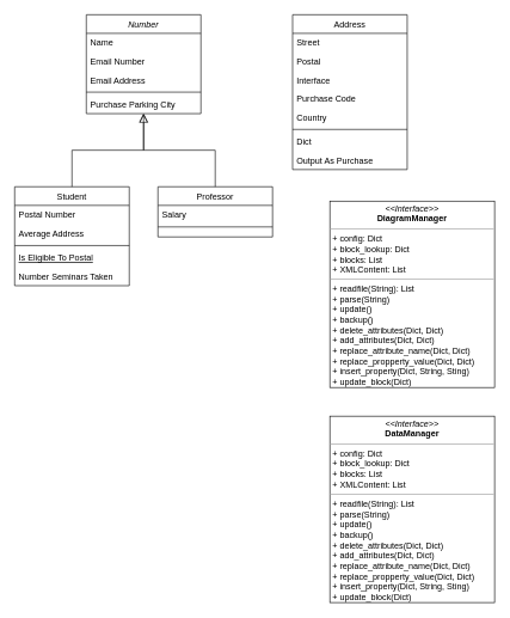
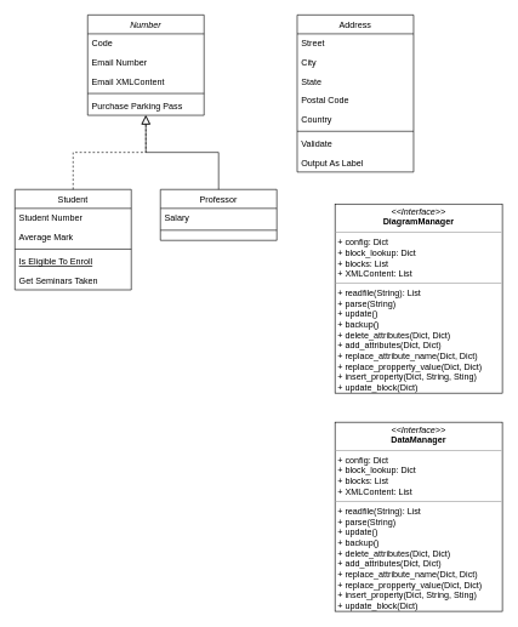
  <mxCell id="0" />
  <mxCell id="1" parent="0" />
  <mxCell id="2" value="Number" style="swimlane;fontStyle=2;align=center;verticalAlign=top;childLayout=stackLayout;horizontal=1;startSize=26;horizontalStack=0;resizeParent=1;resizeLast=0;collapsible=1;marginBottom=0;rounded=0;shadow=0;strokeWidth=1;" parent="1" vertex="1"><mxGeometry x="120" y="20" width="160" height="138" as="geometry"><mxRectangle x="230" y="140" width="160" height="26" as="alternateBounds" /></mxGeometry></mxCell>
- <mxCell id="3" value="Name" style="text;align=left;verticalAlign=top;spacingLeft=4;spacingRight=4;overflow=hidden;rotatable=0;points=[[0,0.5],[1,0.5]];portConstraint=eastwest;" parent="2" vertex="1"><mxGeometry y="26" width="160" height="26" as="geometry" /></mxCell>
+ <mxCell id="3" value="Code" style="text;align=left;verticalAlign=top;spacingLeft=4;spacingRight=4;overflow=hidden;rotatable=0;points=[[0,0.5],[1,0.5]];portConstraint=eastwest;" parent="2" vertex="1"><mxGeometry y="26" width="160" height="26" as="geometry" /></mxCell>
  <mxCell id="4" value="Email Number" style="text;align=left;verticalAlign=top;spacingLeft=4;spacingRight=4;overflow=hidden;rotatable=0;points=[[0,0.5],[1,0.5]];portConstraint=eastwest;rounded=0;shadow=0;html=0;" parent="2" vertex="1"><mxGeometry y="52" width="160" height="26" as="geometry" /></mxCell>
- <mxCell id="5" value="Email Address" style="text;align=left;verticalAlign=top;spacingLeft=4;spacingRight=4;overflow=hidden;rotatable=0;points=[[0,0.5],[1,0.5]];portConstraint=eastwest;rounded=0;shadow=0;html=0;" parent="2" vertex="1"><mxGeometry y="78" width="160" height="26" as="geometry" /></mxCell>
+ <mxCell id="5" value="Email XMLContent" style="text;align=left;verticalAlign=top;spacingLeft=4;spacingRight=4;overflow=hidden;rotatable=0;points=[[0,0.5],[1,0.5]];portConstraint=eastwest;rounded=0;shadow=0;html=0;" parent="2" vertex="1"><mxGeometry y="78" width="160" height="26" as="geometry" /></mxCell>
  <mxCell id="6" value="" style="line;html=1;strokeWidth=1;align=left;verticalAlign=middle;spacingTop=-1;spacingLeft=3;spacingRight=3;rotatable=0;labelPosition=right;points=[];portConstraint=eastwest;" parent="2" vertex="1"><mxGeometry y="104" width="160" height="8" as="geometry" /></mxCell>
- <mxCell id="7" value="Purchase Parking City" style="text;align=left;verticalAlign=top;spacingLeft=4;spacingRight=4;overflow=hidden;rotatable=0;points=[[0,0.5],[1,0.5]];portConstraint=eastwest;" parent="2" vertex="1"><mxGeometry y="112" width="160" height="26" as="geometry" /></mxCell>
+ <mxCell id="7" value="Purchase Parking Pass" style="text;align=left;verticalAlign=top;spacingLeft=4;spacingRight=4;overflow=hidden;rotatable=0;points=[[0,0.5],[1,0.5]];portConstraint=eastwest;" parent="2" vertex="1"><mxGeometry y="112" width="160" height="26" as="geometry" /></mxCell>
  <mxCell id="8" value="Student" style="swimlane;fontStyle=0;align=center;verticalAlign=top;childLayout=stackLayout;horizontal=1;startSize=26;horizontalStack=0;resizeParent=1;resizeLast=0;collapsible=1;marginBottom=0;rounded=0;shadow=0;strokeWidth=1;" parent="1" vertex="1"><mxGeometry x="20" y="260" width="160" height="138" as="geometry"><mxRectangle x="130" y="380" width="160" height="26" as="alternateBounds" /></mxGeometry></mxCell>
- <mxCell id="9" value="Postal Number" style="text;align=left;verticalAlign=top;spacingLeft=4;spacingRight=4;overflow=hidden;rotatable=0;points=[[0,0.5],[1,0.5]];portConstraint=eastwest;" parent="8" vertex="1"><mxGeometry y="26" width="160" height="26" as="geometry" /></mxCell>
- <mxCell id="10" value="Average Address" style="text;align=left;verticalAlign=top;spacingLeft=4;spacingRight=4;overflow=hidden;rotatable=0;points=[[0,0.5],[1,0.5]];portConstraint=eastwest;rounded=0;shadow=0;html=0;" parent="8" vertex="1"><mxGeometry y="52" width="160" height="26" as="geometry" /></mxCell>
+ <mxCell id="9" value="Student Number" style="text;align=left;verticalAlign=top;spacingLeft=4;spacingRight=4;overflow=hidden;rotatable=0;points=[[0,0.5],[1,0.5]];portConstraint=eastwest;" parent="8" vertex="1"><mxGeometry y="26" width="160" height="26" as="geometry" /></mxCell>
+ <mxCell id="10" value="Average Mark" style="text;align=left;verticalAlign=top;spacingLeft=4;spacingRight=4;overflow=hidden;rotatable=0;points=[[0,0.5],[1,0.5]];portConstraint=eastwest;rounded=0;shadow=0;html=0;" parent="8" vertex="1"><mxGeometry y="52" width="160" height="26" as="geometry" /></mxCell>
  <mxCell id="11" value="" style="line;html=1;strokeWidth=1;align=left;verticalAlign=middle;spacingTop=-1;spacingLeft=3;spacingRight=3;rotatable=0;labelPosition=right;points=[];portConstraint=eastwest;" parent="8" vertex="1"><mxGeometry y="78" width="160" height="8" as="geometry" /></mxCell>
- <mxCell id="12" value="Is Eligible To Postal" style="text;align=left;verticalAlign=top;spacingLeft=4;spacingRight=4;overflow=hidden;rotatable=0;points=[[0,0.5],[1,0.5]];portConstraint=eastwest;fontStyle=4" parent="8" vertex="1"><mxGeometry y="86" width="160" height="26" as="geometry" /></mxCell>
- <mxCell id="13" value="Number Seminars Taken" style="text;align=left;verticalAlign=top;spacingLeft=4;spacingRight=4;overflow=hidden;rotatable=0;points=[[0,0.5],[1,0.5]];portConstraint=eastwest;" parent="8" vertex="1"><mxGeometry y="112" width="160" height="26" as="geometry" /></mxCell>
- <mxCell id="14" value="" style="endArrow=block;endSize=10;endFill=0;shadow=0;strokeWidth=1;rounded=0;edgeStyle=elbowEdgeStyle;elbow=vertical;" parent="1" source="8" target="2" edge="1"><mxGeometry width="160" relative="1" as="geometry"><mxPoint x="100" y="103" as="sourcePoint" /><mxPoint x="100" y="103" as="targetPoint" /></mxGeometry></mxCell>
+ <mxCell id="12" value="Is Eligible To Enroll" style="text;align=left;verticalAlign=top;spacingLeft=4;spacingRight=4;overflow=hidden;rotatable=0;points=[[0,0.5],[1,0.5]];portConstraint=eastwest;fontStyle=4" parent="8" vertex="1"><mxGeometry y="86" width="160" height="26" as="geometry" /></mxCell>
+ <mxCell id="13" value="Get Seminars Taken" style="text;align=left;verticalAlign=top;spacingLeft=4;spacingRight=4;overflow=hidden;rotatable=0;points=[[0,0.5],[1,0.5]];portConstraint=eastwest;" parent="8" vertex="1"><mxGeometry y="112" width="160" height="26" as="geometry" /></mxCell>
+ <mxCell id="14" value="" style="endArrow=block;endSize=10;endFill=0;shadow=0;strokeWidth=1;rounded=0;edgeStyle=elbowEdgeStyle;elbow=vertical;dashed=1;" parent="1" source="8" target="2" edge="1"><mxGeometry width="160" relative="1" as="geometry"><mxPoint x="100" y="103" as="sourcePoint" /><mxPoint x="100" y="103" as="targetPoint" /></mxGeometry></mxCell>
  <mxCell id="15" value="Professor" style="swimlane;fontStyle=0;align=center;verticalAlign=top;childLayout=stackLayout;horizontal=1;startSize=26;horizontalStack=0;resizeParent=1;resizeLast=0;collapsible=1;marginBottom=0;rounded=0;shadow=0;strokeWidth=1;" parent="1" vertex="1"><mxGeometry x="220" y="260" width="160" height="70" as="geometry"><mxRectangle x="340" y="380" width="170" height="26" as="alternateBounds" /></mxGeometry></mxCell>
  <mxCell id="16" value="Salary" style="text;align=left;verticalAlign=top;spacingLeft=4;spacingRight=4;overflow=hidden;rotatable=0;points=[[0,0.5],[1,0.5]];portConstraint=eastwest;" parent="15" vertex="1"><mxGeometry y="26" width="160" height="26" as="geometry" /></mxCell>
  <mxCell id="17" value="" style="line;html=1;strokeWidth=1;align=left;verticalAlign=middle;spacingTop=-1;spacingLeft=3;spacingRight=3;rotatable=0;labelPosition=right;points=[];portConstraint=eastwest;" parent="15" vertex="1"><mxGeometry y="52" width="160" height="8" as="geometry" /></mxCell>
- <mxCell id="18" value="" style="endArrow=open;endSize=10;endFill=0;shadow=0;strokeWidth=1;rounded=0;edgeStyle=elbowEdgeStyle;elbow=vertical;" parent="1" source="15" target="2" edge="1"><mxGeometry width="160" relative="1" as="geometry"><mxPoint x="110" y="273" as="sourcePoint" /><mxPoint x="210" y="171" as="targetPoint" /></mxGeometry></mxCell>
+ <mxCell id="18" value="" style="endArrow=block;endSize=10;endFill=0;shadow=0;strokeWidth=1;rounded=0;edgeStyle=elbowEdgeStyle;elbow=vertical;" parent="1" source="15" target="2" edge="1"><mxGeometry width="160" relative="1" as="geometry"><mxPoint x="110" y="273" as="sourcePoint" /><mxPoint x="210" y="171" as="targetPoint" /></mxGeometry></mxCell>
  <mxCell id="19" value="Address" style="swimlane;fontStyle=0;align=center;verticalAlign=top;childLayout=stackLayout;horizontal=1;startSize=26;horizontalStack=0;resizeParent=1;resizeLast=0;collapsible=1;marginBottom=0;rounded=0;shadow=0;strokeWidth=1;" parent="1" vertex="1"><mxGeometry x="408" y="20" width="160" height="216" as="geometry"><mxRectangle x="508" y="120" width="160" height="26" as="alternateBounds" /></mxGeometry></mxCell>
  <mxCell id="20" value="Street" style="text;align=left;verticalAlign=top;spacingLeft=4;spacingRight=4;overflow=hidden;rotatable=0;points=[[0,0.5],[1,0.5]];portConstraint=eastwest;" parent="19" vertex="1"><mxGeometry y="26" width="160" height="26" as="geometry" /></mxCell>
- <mxCell id="21" value="Postal" style="text;align=left;verticalAlign=top;spacingLeft=4;spacingRight=4;overflow=hidden;rotatable=0;points=[[0,0.5],[1,0.5]];portConstraint=eastwest;rounded=0;shadow=0;html=0;" parent="19" vertex="1"><mxGeometry y="52" width="160" height="26" as="geometry" /></mxCell>
- <mxCell id="22" value="Interface" style="text;align=left;verticalAlign=top;spacingLeft=4;spacingRight=4;overflow=hidden;rotatable=0;points=[[0,0.5],[1,0.5]];portConstraint=eastwest;rounded=0;shadow=0;html=0;" parent="19" vertex="1"><mxGeometry y="78" width="160" height="26" as="geometry" /></mxCell>
- <mxCell id="23" value="Purchase Code" style="text;align=left;verticalAlign=top;spacingLeft=4;spacingRight=4;overflow=hidden;rotatable=0;points=[[0,0.5],[1,0.5]];portConstraint=eastwest;rounded=0;shadow=0;html=0;" parent="19" vertex="1"><mxGeometry y="104" width="160" height="26" as="geometry" /></mxCell>
+ <mxCell id="21" value="City" style="text;align=left;verticalAlign=top;spacingLeft=4;spacingRight=4;overflow=hidden;rotatable=0;points=[[0,0.5],[1,0.5]];portConstraint=eastwest;rounded=0;shadow=0;html=0;" parent="19" vertex="1"><mxGeometry y="52" width="160" height="26" as="geometry" /></mxCell>
+ <mxCell id="22" value="State" style="text;align=left;verticalAlign=top;spacingLeft=4;spacingRight=4;overflow=hidden;rotatable=0;points=[[0,0.5],[1,0.5]];portConstraint=eastwest;rounded=0;shadow=0;html=0;" parent="19" vertex="1"><mxGeometry y="78" width="160" height="26" as="geometry" /></mxCell>
+ <mxCell id="23" value="Postal Code" style="text;align=left;verticalAlign=top;spacingLeft=4;spacingRight=4;overflow=hidden;rotatable=0;points=[[0,0.5],[1,0.5]];portConstraint=eastwest;rounded=0;shadow=0;html=0;" parent="19" vertex="1"><mxGeometry y="104" width="160" height="26" as="geometry" /></mxCell>
  <mxCell id="24" value="Country" style="text;align=left;verticalAlign=top;spacingLeft=4;spacingRight=4;overflow=hidden;rotatable=0;points=[[0,0.5],[1,0.5]];portConstraint=eastwest;rounded=0;shadow=0;html=0;" parent="19" vertex="1"><mxGeometry y="130" width="160" height="26" as="geometry" /></mxCell>
  <mxCell id="25" value="" style="line;html=1;strokeWidth=1;align=left;verticalAlign=middle;spacingTop=-1;spacingLeft=3;spacingRight=3;rotatable=0;labelPosition=right;points=[];portConstraint=eastwest;" parent="19" vertex="1"><mxGeometry y="156" width="160" height="8" as="geometry" /></mxCell>
- <mxCell id="26" value="Dict" style="text;align=left;verticalAlign=top;spacingLeft=4;spacingRight=4;overflow=hidden;rotatable=0;points=[[0,0.5],[1,0.5]];portConstraint=eastwest;" parent="19" vertex="1"><mxGeometry y="164" width="160" height="26" as="geometry" /></mxCell>
- <mxCell id="27" value="Output As Purchase" style="text;align=left;verticalAlign=top;spacingLeft=4;spacingRight=4;overflow=hidden;rotatable=0;points=[[0,0.5],[1,0.5]];portConstraint=eastwest;" parent="19" vertex="1"><mxGeometry y="190" width="160" height="26" as="geometry" /></mxCell>
+ <mxCell id="26" value="Validate" style="text;align=left;verticalAlign=top;spacingLeft=4;spacingRight=4;overflow=hidden;rotatable=0;points=[[0,0.5],[1,0.5]];portConstraint=eastwest;" parent="19" vertex="1"><mxGeometry y="164" width="160" height="26" as="geometry" /></mxCell>
+ <mxCell id="27" value="Output As Label" style="text;align=left;verticalAlign=top;spacingLeft=4;spacingRight=4;overflow=hidden;rotatable=0;points=[[0,0.5],[1,0.5]];portConstraint=eastwest;" parent="19" vertex="1"><mxGeometry y="190" width="160" height="26" as="geometry" /></mxCell>
  <mxCell id="28" value="&lt;p style=&quot;margin: 0px ; margin-top: 4px ; text-align: center&quot;&gt;&lt;i&gt;&amp;lt;&amp;lt;Interface&amp;gt;&amp;gt;&lt;/i&gt;&lt;br&gt;&lt;b&gt;DiagramManager&lt;/b&gt;&lt;/p&gt;&lt;hr size=&quot;1&quot;&gt;&lt;p style=&quot;margin: 0px ; margin-left: 4px&quot;&gt;+ config: Dict&lt;br&gt;+ block_lookup: Dict&lt;br&gt;+ blocks: List&lt;/p&gt;&lt;p style=&quot;margin: 0px ; margin-left: 4px&quot;&gt;+ XMLContent: List&lt;/p&gt;&lt;hr size=&quot;1&quot;&gt;&lt;p style=&quot;margin: 0px ; margin-left: 4px&quot;&gt;+ readfile(String): List&lt;br&gt;+ parse(String)&lt;/p&gt;&lt;p style=&quot;margin: 0px ; margin-left: 4px&quot;&gt;+ update()&lt;/p&gt;&lt;p style=&quot;margin: 0px ; margin-left: 4px&quot;&gt;+ backup()&lt;/p&gt;&lt;p style=&quot;margin: 0px ; margin-left: 4px&quot;&gt;+ delete_attributes(Dict, Dict)&lt;/p&gt;&lt;p style=&quot;margin: 0px 0px 0px 4px&quot;&gt;+ add_attributes(Dict, Dict)&lt;/p&gt;&lt;p style=&quot;margin: 0px 0px 0px 4px&quot;&gt;+ replace_attribute_name(Dict, Dict)&lt;/p&gt;&lt;p style=&quot;margin: 0px 0px 0px 4px&quot;&gt;+ replace_propperty_value(Dict, Dict)&lt;br&gt;&lt;/p&gt;&lt;p style=&quot;margin: 0px 0px 0px 4px&quot;&gt;+ insert_property(Dict, String, Sting)&lt;/p&gt;&lt;p style=&quot;margin: 0px 0px 0px 4px&quot;&gt;+ update_block(Dict)&lt;/p&gt;&lt;p style=&quot;margin: 0px 0px 0px 4px&quot;&gt;&lt;br&gt;&lt;/p&gt;" style="verticalAlign=top;align=left;overflow=fill;fontSize=12;fontFamily=Helvetica;html=1;" vertex="1" parent="1"><mxGeometry x="460" y="280" width="230" height="260" as="geometry" /></mxCell>
  <mxCell id="29" value="&lt;p style=&quot;margin: 0px ; margin-top: 4px ; text-align: center&quot;&gt;&lt;i&gt;&amp;lt;&amp;lt;Interface&amp;gt;&amp;gt;&lt;/i&gt;&lt;br&gt;&lt;b&gt;DataManager&lt;/b&gt;&lt;/p&gt;&lt;hr size=&quot;1&quot;&gt;&lt;p style=&quot;margin: 0px ; margin-left: 4px&quot;&gt;+ config: Dict&lt;br&gt;+ block_lookup: Dict&lt;br&gt;+ blocks: List&lt;/p&gt;&lt;p style=&quot;margin: 0px ; margin-left: 4px&quot;&gt;+ XMLContent: List&lt;/p&gt;&lt;hr size=&quot;1&quot;&gt;&lt;p style=&quot;margin: 0px ; margin-left: 4px&quot;&gt;+ readfile(String): List&lt;br&gt;+ parse(String)&lt;/p&gt;&lt;p style=&quot;margin: 0px ; margin-left: 4px&quot;&gt;+ update()&lt;/p&gt;&lt;p style=&quot;margin: 0px ; margin-left: 4px&quot;&gt;+ backup()&lt;/p&gt;&lt;p style=&quot;margin: 0px ; margin-left: 4px&quot;&gt;+ delete_attributes(Dict, Dict)&lt;/p&gt;&lt;p style=&quot;margin: 0px 0px 0px 4px&quot;&gt;+ add_attributes(Dict, Dict)&lt;/p&gt;&lt;p style=&quot;margin: 0px 0px 0px 4px&quot;&gt;+ replace_attribute_name(Dict, Dict)&lt;/p&gt;&lt;p style=&quot;margin: 0px 0px 0px 4px&quot;&gt;+ replace_propperty_value(Dict, Dict)&lt;br&gt;&lt;/p&gt;&lt;p style=&quot;margin: 0px 0px 0px 4px&quot;&gt;+ insert_property(Dict, String, Sting)&lt;/p&gt;&lt;p style=&quot;margin: 0px 0px 0px 4px&quot;&gt;+ update_block(Dict)&lt;/p&gt;&lt;p style=&quot;margin: 0px 0px 0px 4px&quot;&gt;&lt;br&gt;&lt;/p&gt;" style="verticalAlign=top;align=left;overflow=fill;fontSize=12;fontFamily=Helvetica;html=1;" vertex="1" parent="1"><mxGeometry x="460" y="580" width="230" height="260" as="geometry" /></mxCell>
